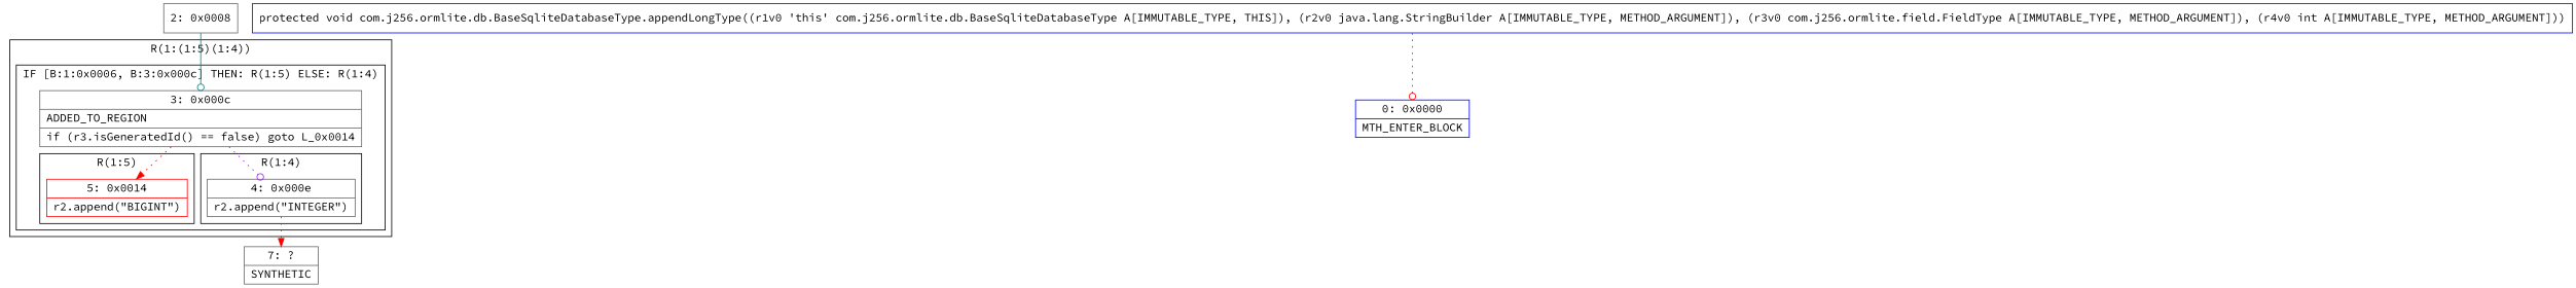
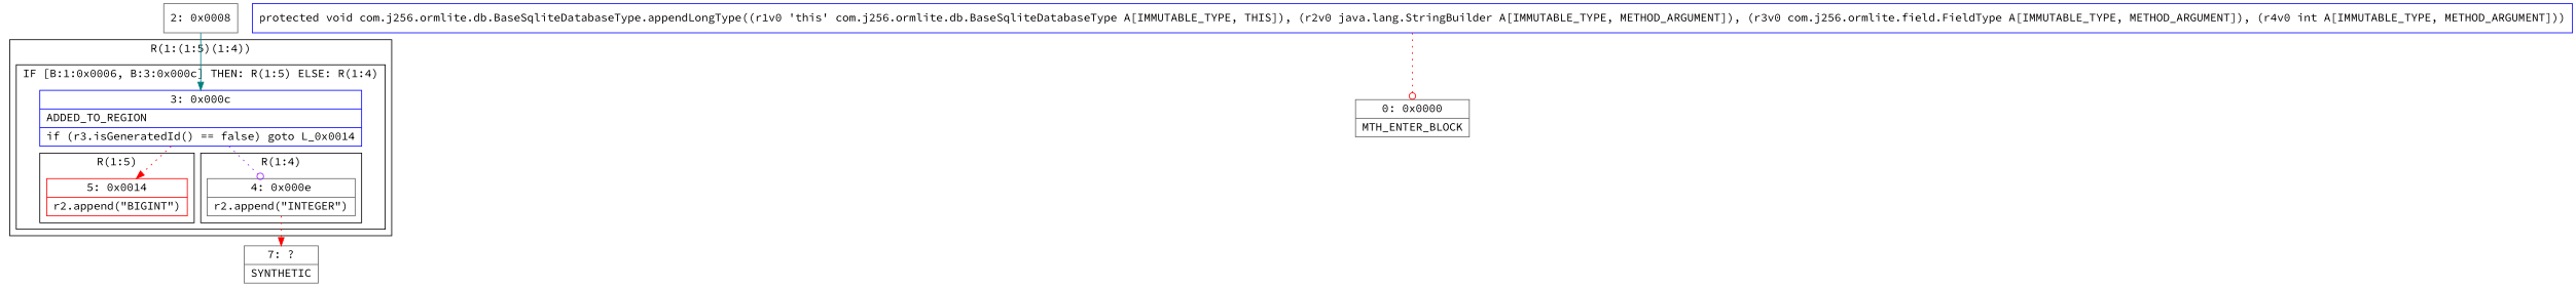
  digraph {
    fontname="Source Code Pro"
    node [color=gray40 fontname="Source Code Pro" shape=record]
    edge [arrowhead=normal color=red fontname="Source Code Pro" style=dotted]
    n1 [color=red label="{5\:\ 0x0014|r2.append(\"BIGINT\")\l}"]
    n2 [label="{4\:\ 0x000e|r2.append(\"INTEGER\")\l}"]
-   n3 [label="{3\:\ 0x000c|ADDED_TO_REGION\l|if (r3.isGeneratedId() == false) goto L_0x0014\l}"]
+   n3 [color=blue label="{3\:\ 0x000c|ADDED_TO_REGION\l|if (r3.isGeneratedId() == false) goto L_0x0014\l}"]
    n4 [label="{7\:\ ?|SYNTHETIC\l}"]
    n5 [label="{2\:\ 0x0008}"]
-   n6 [color=blue label="{0\:\ 0x0000|MTH_ENTER_BLOCK\l}"]
+   n6 [label="{0\:\ 0x0000|MTH_ENTER_BLOCK\l}"]
    n7 [color=blue label="{protected void com.j256.ormlite.db.BaseSqliteDatabaseType.appendLongType((r1v0 'this' com.j256.ormlite.db.BaseSqliteDatabaseType A[IMMUTABLE_TYPE, THIS]), (r2v0 java.lang.StringBuilder A[IMMUTABLE_TYPE, METHOD_ARGUMENT]), (r3v0 com.j256.ormlite.field.FieldType A[IMMUTABLE_TYPE, METHOD_ARGUMENT]), (r4v0 int A[IMMUTABLE_TYPE, METHOD_ARGUMENT])) }"]
    subgraph cluster_1 {
      label="R(1:(1:5)(1:4))"
      subgraph cluster_2 {
        label="IF [B:1:0x0006, B:3:0x000c] THEN: R(1:5) ELSE: R(1:4)"
        n3
        subgraph cluster_3 {
          label="R(1:5)"
          n1
        }
        subgraph cluster_4 {
          label="R(1:4)"
          n2
        }
      }
    }
    n2 -> n4
    n3 -> n1
    n3 -> n2 [arrowhead=odot color=purple]
-   n5 -> n3 [arrowhead=odot color=teal style=solid]
+   n5 -> n3 [color=teal style=solid]
    n7 -> n6 [arrowhead=odot]
  }
